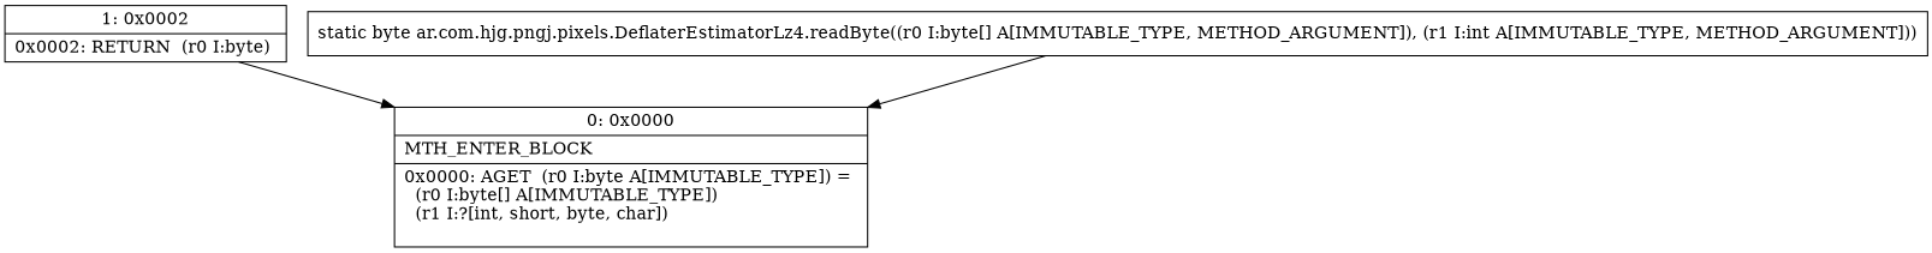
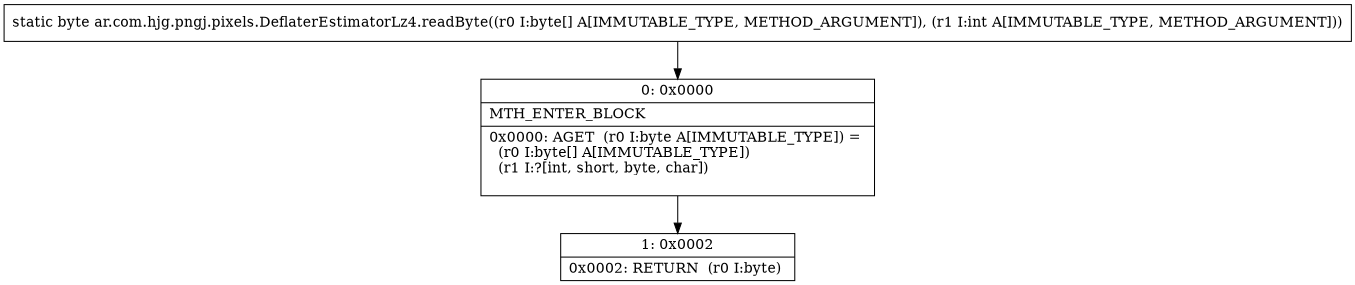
  digraph {
    node [shape=record]
    n1 [label="{0\:\ 0x0000|MTH_ENTER_BLOCK\l|0x0000: AGET  (r0 I:byte A[IMMUTABLE_TYPE]) = \l  (r0 I:byte[] A[IMMUTABLE_TYPE])\l  (r1 I:?[int, short, byte, char])\l \l}"]
    n2 [label="{1\:\ 0x0002|0x0002: RETURN  (r0 I:byte) \l}"]
    n3 [label="{static byte ar.com.hjg.pngj.pixels.DeflaterEstimatorLz4.readByte((r0 I:byte[] A[IMMUTABLE_TYPE, METHOD_ARGUMENT]), (r1 I:int A[IMMUTABLE_TYPE, METHOD_ARGUMENT])) }"]
-   n2 -> n1
+   n1 -> n2
    n3 -> n1
  }
